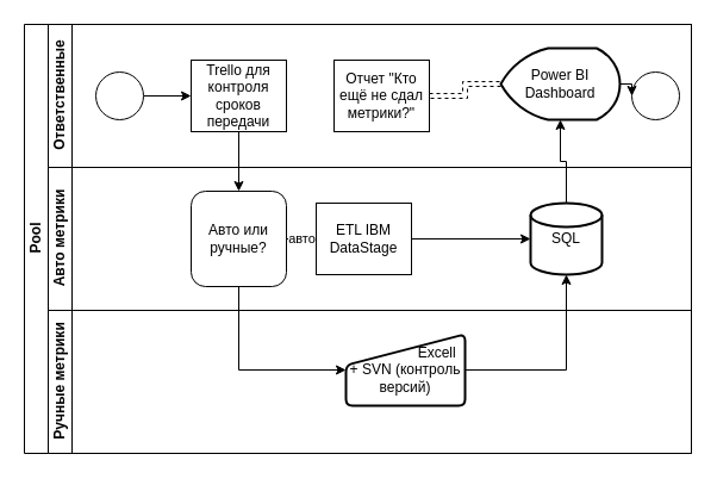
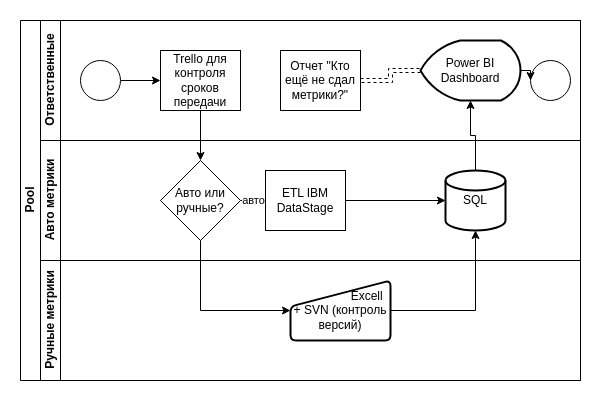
  <mxCell id="0" />
  <mxCell id="1" parent="0" />
  <mxCell id="2" value="Pool" style="swimlane;html=1;childLayout=stackLayout;resizeParent=1;resizeParentMax=0;horizontal=0;startSize=20;horizontalStack=0;" parent="1" vertex="1"><mxGeometry x="20" y="20" width="560" height="360" as="geometry"><mxRectangle x="120" y="120" width="30" height="50" as="alternateBounds" /></mxGeometry></mxCell>
  <mxCell id="3" value="Ответственные" style="swimlane;html=1;startSize=20;horizontal=0;" parent="2" vertex="1"><mxGeometry x="20" width="540" height="120" as="geometry" /></mxCell>
  <mxCell id="4" value="" style="edgeStyle=orthogonalEdgeStyle;rounded=0;orthogonalLoop=1;jettySize=auto;html=1;" parent="3" source="5" target="6" edge="1"><mxGeometry relative="1" as="geometry" /></mxCell>
  <mxCell id="5" value="" style="ellipse;whiteSpace=wrap;html=1;" parent="3" vertex="1"><mxGeometry x="40" y="40" width="40" height="40" as="geometry" /></mxCell>
  <mxCell id="6" value="Trello для контроля сроков передачи" style="rounded=0;whiteSpace=wrap;html=1;fontFamily=Helvetica;fontSize=12;fontColor=#000000;align=center;" parent="3" vertex="1"><mxGeometry x="120" y="30" width="80" height="60" as="geometry" /></mxCell>
  <mxCell id="7" value="Отчет &quot;Кто ещё не сдал метрики?&quot;" style="rounded=0;whiteSpace=wrap;html=1;fontFamily=Helvetica;fontSize=12;fontColor=#000000;align=center;" parent="3" vertex="1"><mxGeometry x="240" y="30" width="80" height="60" as="geometry" /></mxCell>
  <mxCell id="8" value="" style="ellipse;whiteSpace=wrap;html=1;" parent="3" vertex="1"><mxGeometry x="490" y="40" width="40" height="40" as="geometry" /></mxCell>
  <mxCell id="9" style="edgeStyle=orthogonalEdgeStyle;rounded=0;orthogonalLoop=1;jettySize=auto;html=1;entryX=1;entryY=0.5;entryDx=0;entryDy=0;dashed=1;shape=link;" edge="1" parent="3" source="11" target="7"><mxGeometry relative="1" as="geometry" /></mxCell>
  <mxCell id="10" style="edgeStyle=orthogonalEdgeStyle;rounded=0;orthogonalLoop=1;jettySize=auto;html=1;exitX=1;exitY=0.5;exitDx=0;exitDy=0;exitPerimeter=0;entryX=0;entryY=0.5;entryDx=0;entryDy=0;" edge="1" parent="3" source="11" target="8"><mxGeometry relative="1" as="geometry" /></mxCell>
  <mxCell id="11" value="Power BI&lt;br&gt;Dashboard" style="strokeWidth=2;html=1;shape=mxgraph.flowchart.display;whiteSpace=wrap;" vertex="1" parent="3"><mxGeometry x="380" y="20" width="100" height="60" as="geometry" /></mxCell>
  <mxCell id="12" value="Авто метрики" style="swimlane;html=1;startSize=20;horizontal=0;" parent="2" vertex="1"><mxGeometry x="20" y="120" width="540" height="120" as="geometry"><mxRectangle x="20" y="120" width="430" height="20" as="alternateBounds" /></mxGeometry></mxCell>
  <mxCell id="13" style="edgeStyle=orthogonalEdgeStyle;rounded=0;orthogonalLoop=1;jettySize=auto;html=1;entryX=0;entryY=0.5;entryDx=0;entryDy=0;entryPerimeter=0;" edge="1" parent="12" source="14" target="17"><mxGeometry relative="1" as="geometry" /></mxCell>
  <mxCell id="14" value="ETL IBM DataStage" style="rounded=0;whiteSpace=wrap;html=1;fontFamily=Helvetica;fontSize=12;fontColor=#000000;align=center;" parent="12" vertex="1"><mxGeometry x="225" y="30" width="80" height="60" as="geometry" /></mxCell>
- <mxCell id="15" value="авто" style="edgeStyle=orthogonalEdgeStyle;rounded=0;orthogonalLoop=1;jettySize=auto;html=1;exitX=1;exitY=0.5;exitDx=0;exitDy=0;entryX=0;entryY=0.5;entryDx=0;entryDy=0;endArrow=diamond;" edge="1" parent="12" source="16" target="14"><mxGeometry relative="1" as="geometry" /></mxCell>
- <mxCell id="16" value="Авто или ручные?" style="whiteSpace=wrap;html=1;fontFamily=Helvetica;fontSize=12;fontColor=#000000;align=center;rounded=1;" parent="12" vertex="1"><mxGeometry x="120" y="20" width="80" height="80" as="geometry" /></mxCell>
+ <mxCell id="15" value="авто" style="edgeStyle=orthogonalEdgeStyle;rounded=0;orthogonalLoop=1;jettySize=auto;html=1;exitX=1;exitY=0.5;exitDx=0;exitDy=0;entryX=0;entryY=0.5;entryDx=0;entryDy=0;" edge="1" parent="12" source="16" target="14"><mxGeometry relative="1" as="geometry" /></mxCell>
+ <mxCell id="16" value="Авто или ручные?" style="rhombus;whiteSpace=wrap;html=1;fontFamily=Helvetica;fontSize=12;fontColor=#000000;align=center;" parent="12" vertex="1"><mxGeometry x="120" y="20" width="80" height="80" as="geometry" /></mxCell>
  <mxCell id="17" value="SQL" style="strokeWidth=2;html=1;shape=mxgraph.flowchart.database;whiteSpace=wrap;" vertex="1" parent="12"><mxGeometry x="405" y="30" width="60" height="60" as="geometry" /></mxCell>
  <mxCell id="18" value="Ручные метрики" style="swimlane;html=1;startSize=20;horizontal=0;" parent="2" vertex="1"><mxGeometry x="20" y="240" width="540" height="120" as="geometry" /></mxCell>
  <mxCell id="19" value="&lt;span style=&quot;&quot;&gt;&amp;nbsp; &amp;nbsp; &amp;nbsp; &amp;nbsp; &amp;nbsp; &amp;nbsp; &amp;nbsp; &amp;nbsp; Excell &lt;br&gt;+ SVN (контроль версий)&lt;/span&gt;" style="html=1;strokeWidth=2;shape=manualInput;whiteSpace=wrap;rounded=1;size=26;arcSize=11;" vertex="1" parent="18"><mxGeometry x="250" y="20" width="100" height="60" as="geometry" /></mxCell>
  <mxCell id="20" style="edgeStyle=orthogonalEdgeStyle;rounded=0;orthogonalLoop=1;jettySize=auto;html=1;entryX=0.5;entryY=0;entryDx=0;entryDy=0;" edge="1" parent="2" source="6" target="16"><mxGeometry relative="1" as="geometry" /></mxCell>
  <mxCell id="21" value="" style="edgeStyle=orthogonalEdgeStyle;rounded=0;orthogonalLoop=1;jettySize=auto;html=1;endArrow=classic;endFill=1;entryX=0.5;entryY=1;entryDx=0;entryDy=0;entryPerimeter=0;exitX=1;exitY=0.5;exitDx=0;exitDy=0;" parent="2" source="19" target="17" edge="1"><mxGeometry relative="1" as="geometry"><mxPoint x="340" y="290" as="sourcePoint" /><mxPoint x="380" y="290" as="targetPoint" /></mxGeometry></mxCell>
  <mxCell id="22" style="edgeStyle=orthogonalEdgeStyle;rounded=0;orthogonalLoop=1;jettySize=auto;html=1;entryX=0.5;entryY=1;entryDx=0;entryDy=0;entryPerimeter=0;" edge="1" parent="2" source="17" target="11"><mxGeometry relative="1" as="geometry" /></mxCell>
  <mxCell id="23" style="edgeStyle=orthogonalEdgeStyle;rounded=0;orthogonalLoop=1;jettySize=auto;html=1;entryX=0;entryY=0.5;entryDx=0;entryDy=0;" edge="1" parent="2" source="16" target="19"><mxGeometry relative="1" as="geometry"><Array as="points"><mxPoint x="180" y="290" /></Array></mxGeometry></mxCell>
